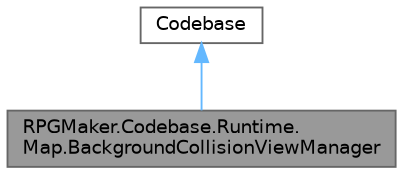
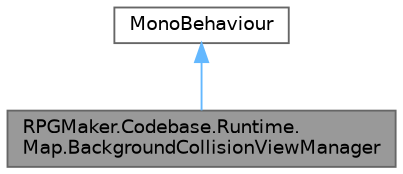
  digraph {
    node [color=gray40 fontname=Helvetica fontsize=10 shape=box style=filled]
    n1 [fillcolor=grey60 fontcolor=black height=0.2 label="RPGMaker.Codebase.Runtime.\lMap.BackgroundCollisionViewManager" width=0.4]
-   n2 [fillcolor=white height=0.2 label=Codebase width=0.4]
+   n2 [fillcolor=white height=0.2 label=MonoBehaviour width=0.4]
    n2 -> n1 [color=steelblue1 dir=back fontname=Helvetica fontsize=10 labelfontname=Helvetica labelfontsize=10 style=solid]
  }
